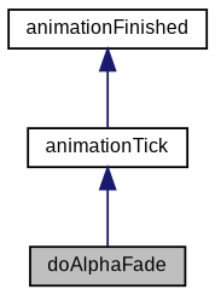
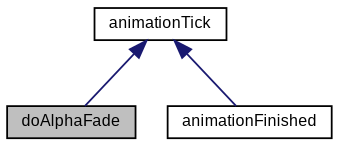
  digraph {
    rankdir=TB
    node [color=black fontname=Arial fontsize=9 shape=record]
    edge [color=midnightblue dir=back fontname=Arial fontsize=9 labelfontname=Arial labelfontsize=9 style=solid]
    n1 [fillcolor=grey75 fontcolor=black height=0.2 label=doAlphaFade style=filled width=0.4]
    n2 [height=0.2 label=animationTick width=0.4]
    n3 [height=0.2 label=animationFinished width=0.4]
    n2 -> n1
-   n3 -> n2
+   n2 -> n3
  }
